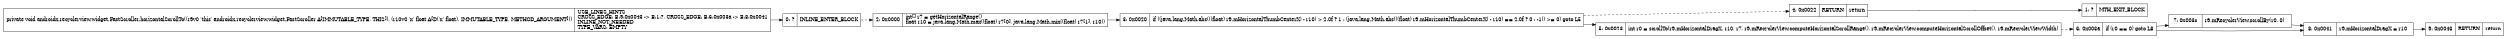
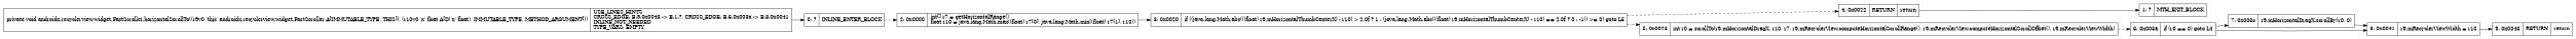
  digraph {
    rankdir=LR
    node [shape=record]
    n1 [label="{0\:\ ?|INLINE_ENTER_BLOCK\l}"]
    n2 [label="{2\:\ 0x0000|int[] r7 = getHorizontalRange()\lfloat r10 = java.lang.Math.max((float) r7[0], java.lang.Math.min((float) r7[1], r10))\l}"]
    n3 [label="{3\:\ 0x0020|if ((java.lang.Math.abs(((float) r9.mHorizontalThumbCenterX) \- r10) \> 2.0f ? 1 : (java.lang.Math.abs(((float) r9.mHorizontalThumbCenterX) \- r10) == 2.0f ? 0 : \-1)) \>= 0) goto L5\l}"]
    n4 [label="{4\:\ 0x0022|RETURN\l|return\l}"]
    n5 [label="{5\:\ 0x0023|int r0 = scrollTo(r9.mHorizontalDragX, r10, r7, r9.mRecyclerView.computeHorizontalScrollRange(), r9.mRecyclerView.computeHorizontalScrollOffset(), r9.mRecyclerViewWidth)\l}"]
    n6 [label="{1\:\ ?|MTH_EXIT_BLOCK\l}"]
-   n7 [label="{6\:\ 0x003a|if (r0 == 0) goto L8\l}"]
-   n8 [label="{7\:\ 0x003c|r9.mRecyclerView.scrollBy(r0, 0)\l}"]
-   n9 [label="{8\:\ 0x0041|r9.mHorizontalDragX = r10\l}"]
+   n7 [label="{6\:\ 0x003a|if (r0 == 0) goto L4\l}"]
+   n8 [label="{7\:\ 0x003c|r9.mHorizontalDragX.scrollBy(r0, 0)\l}"]
+   n9 [label="{8\:\ 0x0041|r9.mRecyclerViewWidth = r10\l}"]
    n10 [label="{9\:\ 0x0043|RETURN\l|return\l}"]
    n11 [label="{private void androidx.recyclerview.widget.FastScroller.horizontalScrollTo((r9v0 'this' androidx.recyclerview.widget.FastScroller A[IMMUTABLE_TYPE, THIS]), (r10v0 'x' float A[D('x' float), IMMUTABLE_TYPE, METHOD_ARGUMENT]))  | USE_LINES_HINTS\lCROSS_EDGE: B:9:0x0043 \-\> B:1:?, CROSS_EDGE: B:6:0x003a \-\> B:8:0x0041\lINLINE_NOT_NEEDED\lTYPE_VARS: EMPTY\l}"]
    n1 -> n2 [style=dashed]
    n2 -> n3
    n3 -> n4 [style=dashed]
-   n3 -> n5
+   n3 -> n5 [style=dashed]
    n4 -> n6
    n5 -> n7 [style=dashed]
    n7 -> n8 [style=solid]
    n7 -> n9
    n8 -> n9
    n9 -> n10
    n11 -> n1
  }
